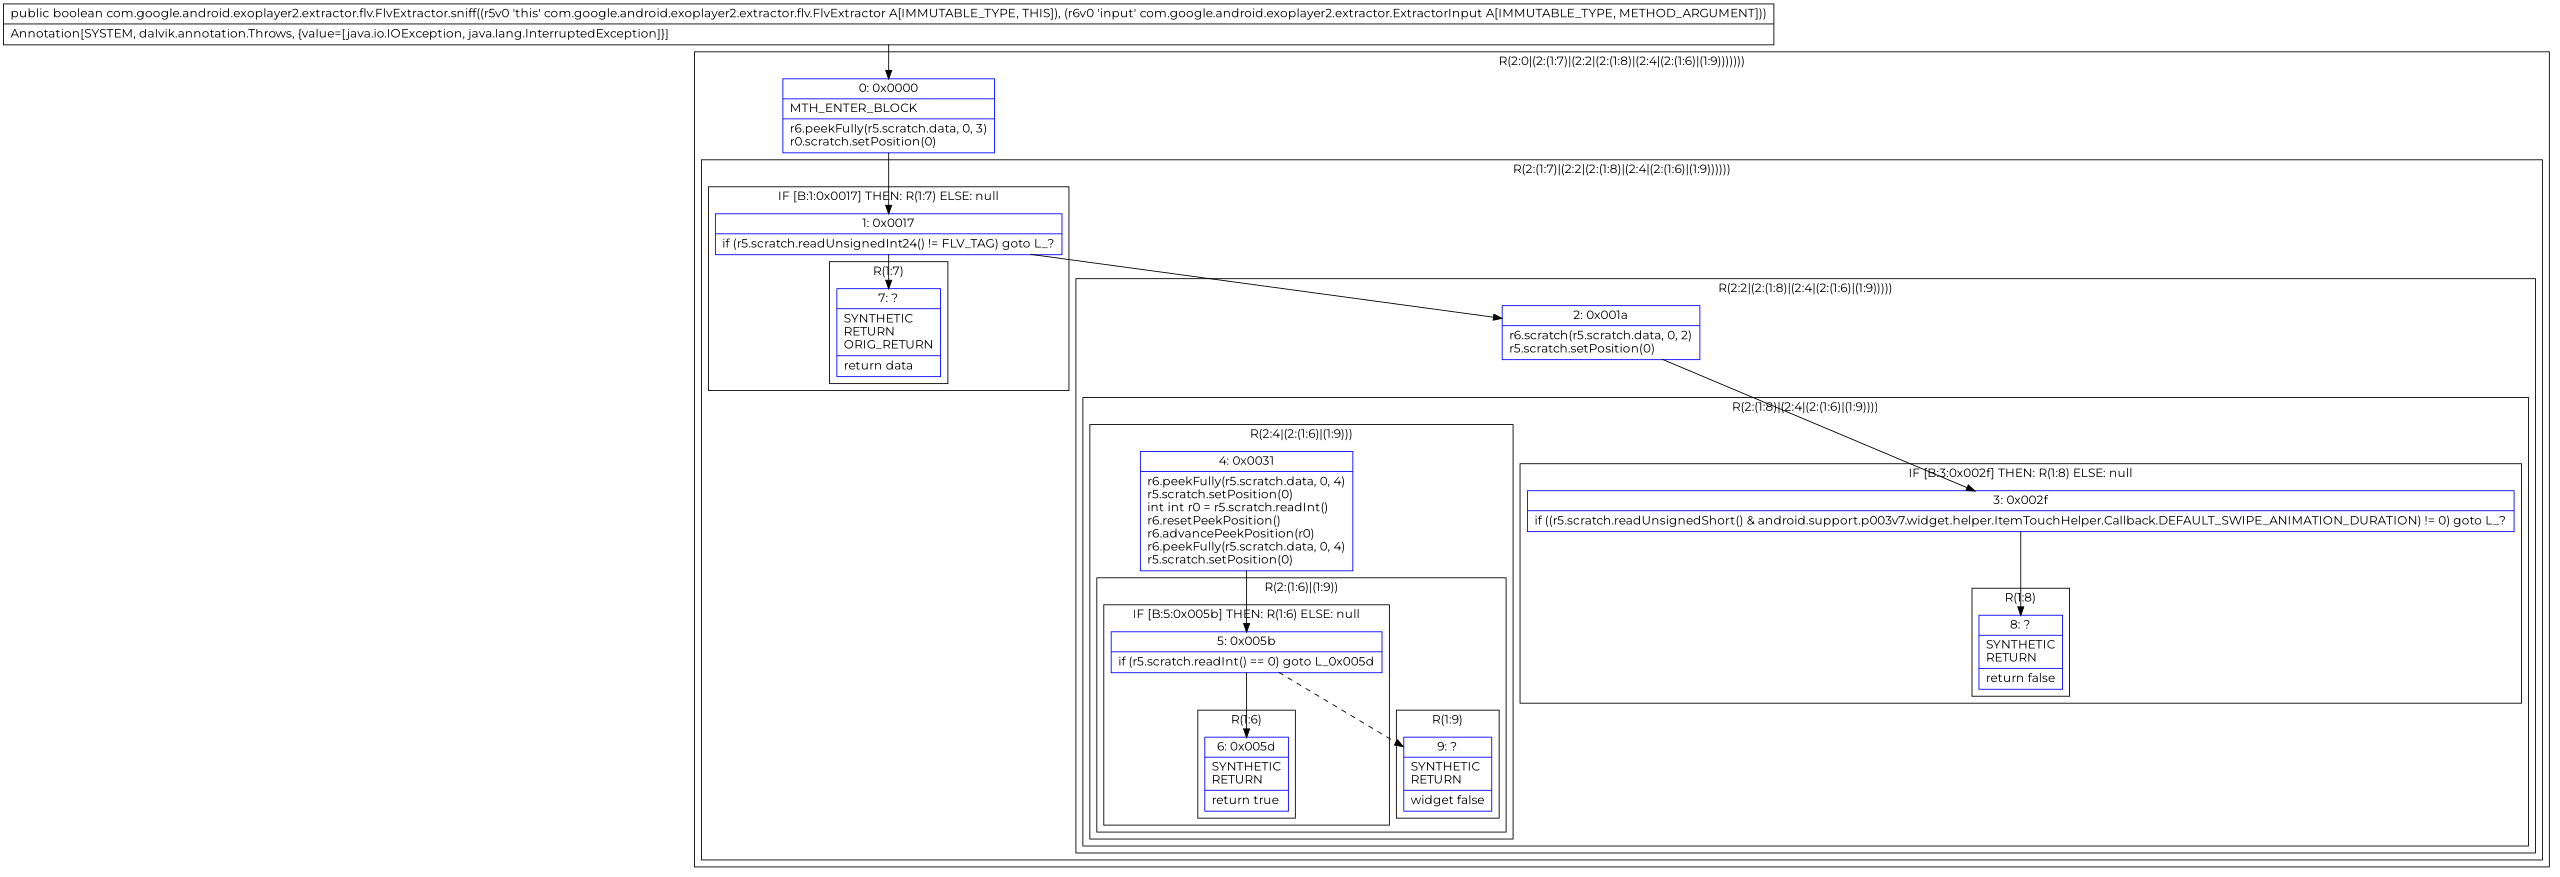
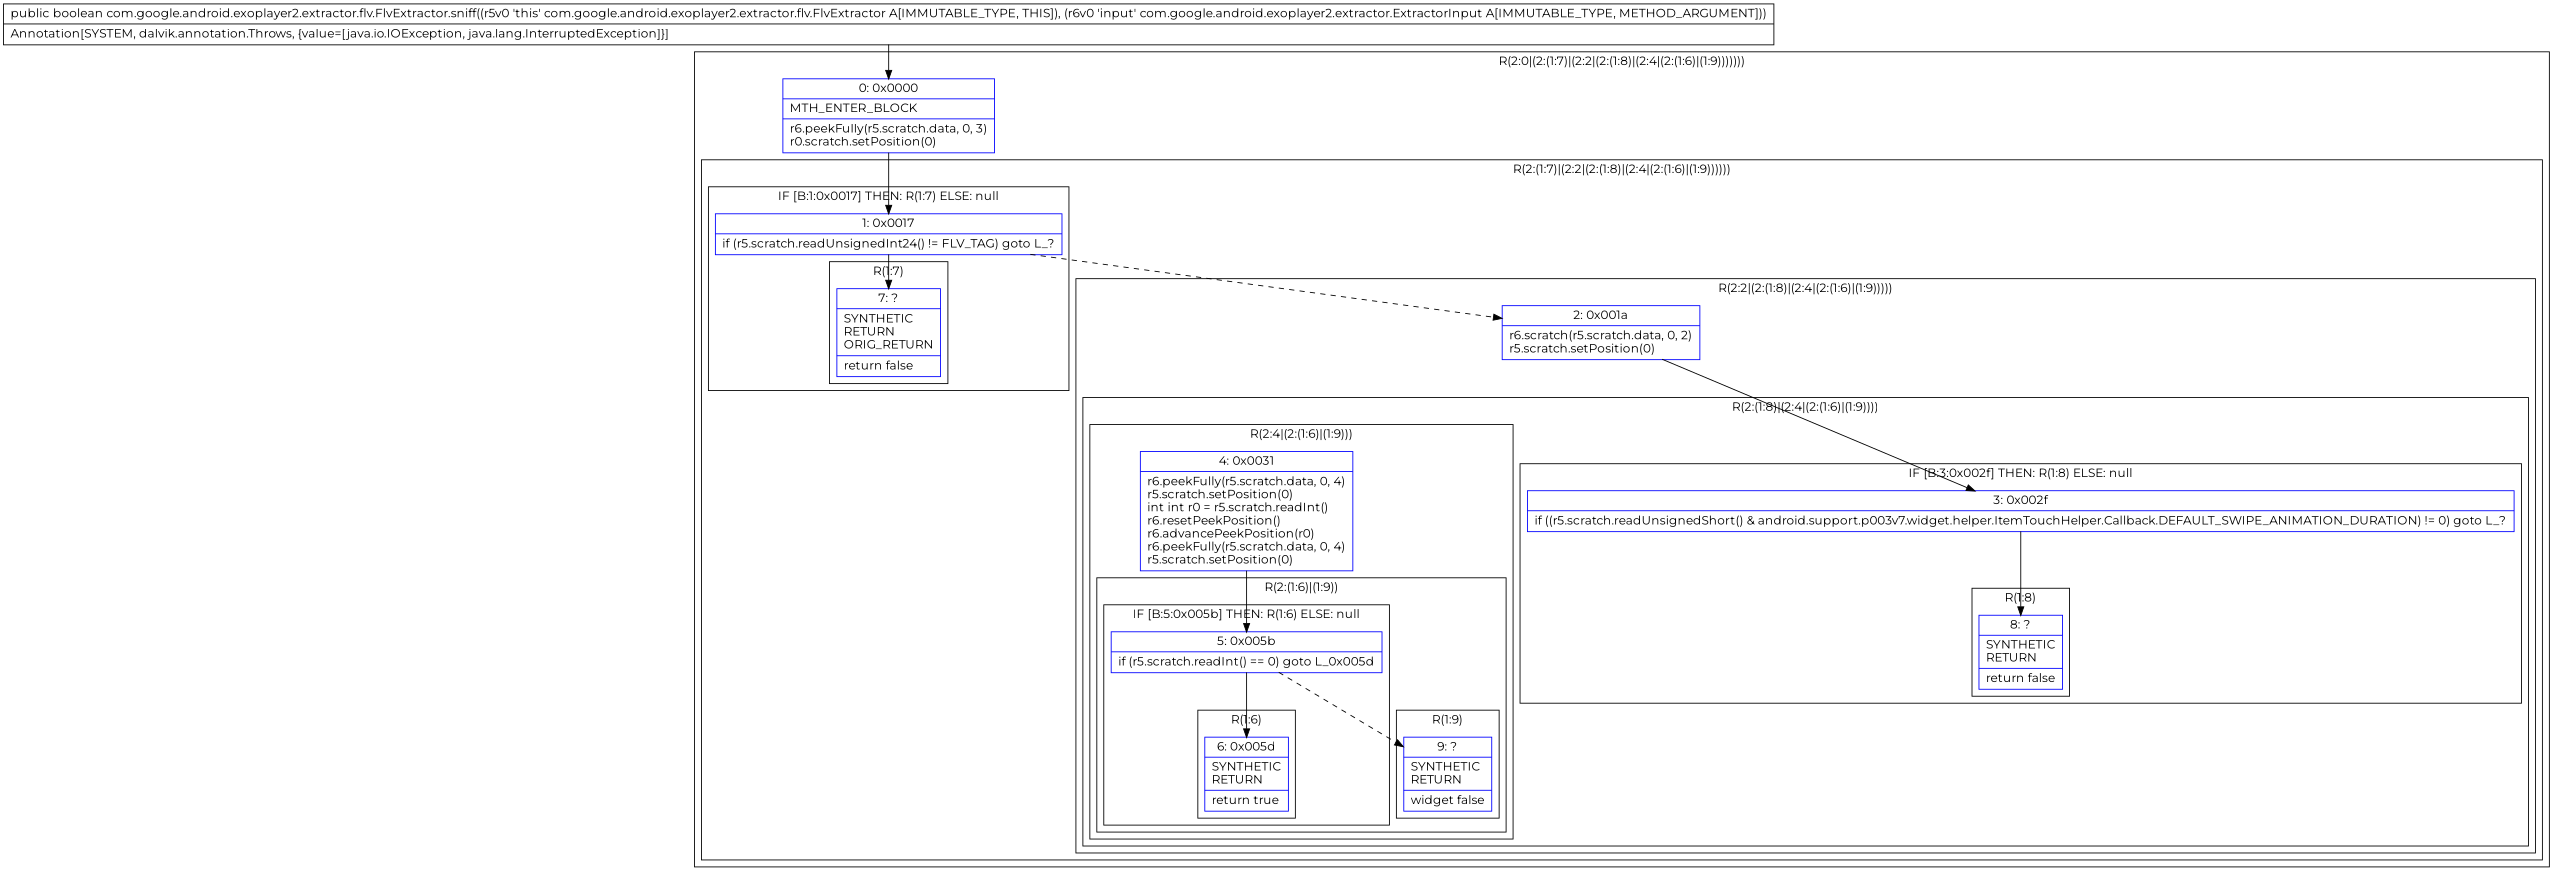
  digraph {
    fontname=Montserrat
    node [color=blue fontname=Montserrat shape=record]
    edge [fontname=Montserrat]
-   n1 [label="{7\:\ ?|SYNTHETIC\lRETURN\lORIG_RETURN\l|return data\l}"]
+   n1 [label="{7\:\ ?|SYNTHETIC\lRETURN\lORIG_RETURN\l|return false\l}"]
    n2 [label="{1\:\ 0x0017|if (r5.scratch.readUnsignedInt24() != FLV_TAG) goto L_?\l}"]
    n3 [label="{8\:\ ?|SYNTHETIC\lRETURN\l|return false\l}"]
    n4 [label="{3\:\ 0x002f|if ((r5.scratch.readUnsignedShort() & android.support.p003v7.widget.helper.ItemTouchHelper.Callback.DEFAULT_SWIPE_ANIMATION_DURATION) != 0) goto L_?\l}"]
    n5 [label="{6\:\ 0x005d|SYNTHETIC\lRETURN\l|return true\l}"]
    n6 [label="{5\:\ 0x005b|if (r5.scratch.readInt() == 0) goto L_0x005d\l}"]
    n7 [label="{9\:\ ?|SYNTHETIC\lRETURN\l|widget false\l}"]
    n8 [label="{4\:\ 0x0031|r6.peekFully(r5.scratch.data, 0, 4)\lr5.scratch.setPosition(0)\lint int r0 = r5.scratch.readInt()\lr6.resetPeekPosition()\lr6.advancePeekPosition(r0)\lr6.peekFully(r5.scratch.data, 0, 4)\lr5.scratch.setPosition(0)\l}"]
    n9 [label="{2\:\ 0x001a|r6.scratch(r5.scratch.data, 0, 2)\lr5.scratch.setPosition(0)\l}"]
    n10 [label="{0\:\ 0x0000|MTH_ENTER_BLOCK\l|r6.peekFully(r5.scratch.data, 0, 3)\lr0.scratch.setPosition(0)\l}"]
    n11 [label="{public boolean com.google.android.exoplayer2.extractor.flv.FlvExtractor.sniff((r5v0 'this' com.google.android.exoplayer2.extractor.flv.FlvExtractor A[IMMUTABLE_TYPE, THIS]), (r6v0 'input' com.google.android.exoplayer2.extractor.ExtractorInput A[IMMUTABLE_TYPE, METHOD_ARGUMENT]))  | Annotation[SYSTEM, dalvik.annotation.Throws, \{value=[java.io.IOException, java.lang.InterruptedException]\}]\l}" color=""]
    subgraph cluster_1 {
      label="R(2:0|(2:(1:7)|(2:2|(2:(1:8)|(2:4|(2:(1:6)|(1:9)))))))"
      n10
      subgraph cluster_2 {
        label="R(2:(1:7)|(2:2|(2:(1:8)|(2:4|(2:(1:6)|(1:9))))))"
        subgraph cluster_3 {
          label="IF [B:1:0x0017] THEN: R(1:7) ELSE: null"
          n2
          subgraph cluster_4 {
            label="R(1:7)"
            n1
          }
        }
        subgraph cluster_5 {
          label="R(2:2|(2:(1:8)|(2:4|(2:(1:6)|(1:9)))))"
          n9
          subgraph cluster_6 {
            label="R(2:(1:8)|(2:4|(2:(1:6)|(1:9))))"
            subgraph cluster_7 {
              label="IF [B:3:0x002f] THEN: R(1:8) ELSE: null"
              n4
              subgraph cluster_8 {
                label="R(1:8)"
                n3
              }
            }
            subgraph cluster_9 {
              label="R(2:4|(2:(1:6)|(1:9)))"
              n8
              subgraph cluster_10 {
                label="R(2:(1:6)|(1:9))"
                subgraph cluster_11 {
                  label="IF [B:5:0x005b] THEN: R(1:6) ELSE: null"
                  n6
                  subgraph cluster_12 {
                    label="R(1:6)"
                    n5
                  }
                }
                subgraph cluster_13 {
                  label="R(1:9)"
                  n7
                }
              }
            }
          }
        }
      }
    }
    n2 -> n1
-   n2 -> n9 [style=solid]
+   n2 -> n9 [style=dashed]
    n4 -> n3
    n6 -> n5
    n6 -> n7 [style=dashed]
    n8 -> n6
    n9 -> n4
    n10 -> n2
    n11 -> n10
  }
